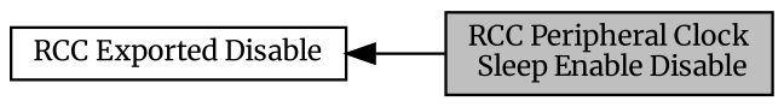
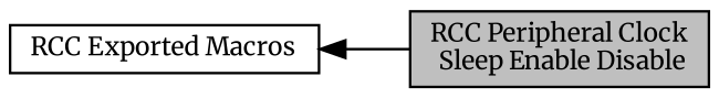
  digraph {
    rankdir=LR
    fontname=Merriweather
    node [color=black fontname=Merriweather fontsize=10 shape=record style=filled]
    n1 [fillcolor=grey75 fontcolor=black height=0.2 label="RCC Peripheral Clock\l Sleep Enable Disable" width=0.4]
-   n2 [fillcolor=white height=0.2 label="RCC Exported Disable" width=0.4]
+   n2 [fillcolor=white height=0.2 label="RCC Exported Macros" width=0.4]
    n2 -> n1 [dir=back fontname=Merriweather fontsize=10 labelfontname=Helvetica labelfontsize=10 shape=plaintext style=solid]
  }
